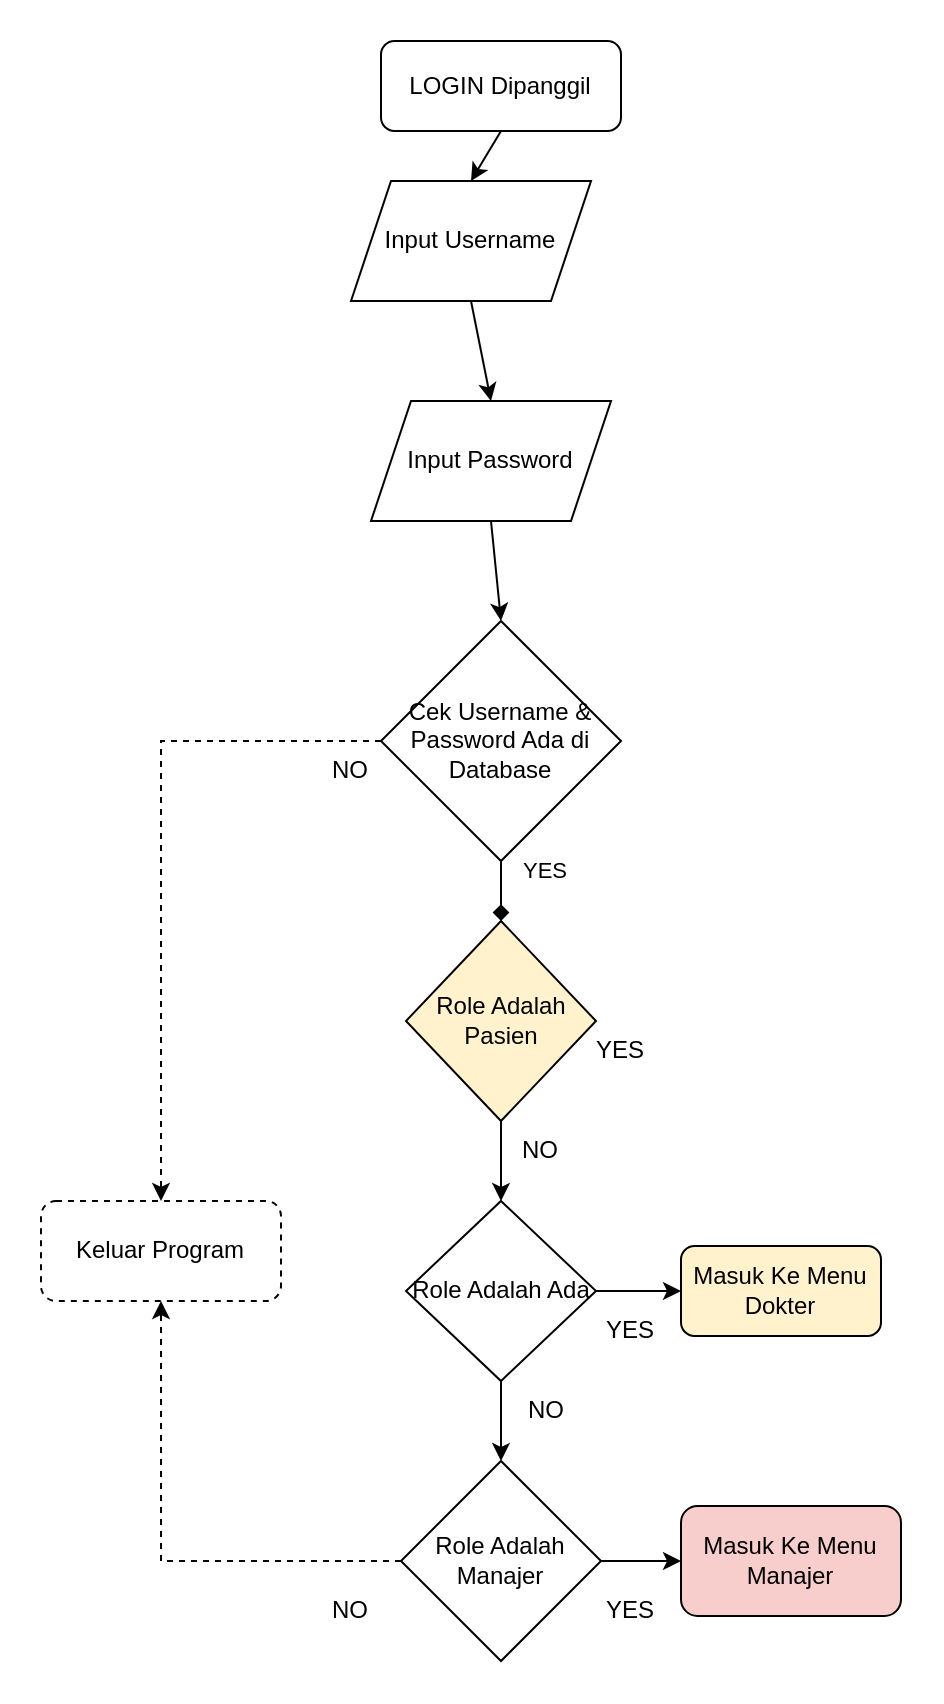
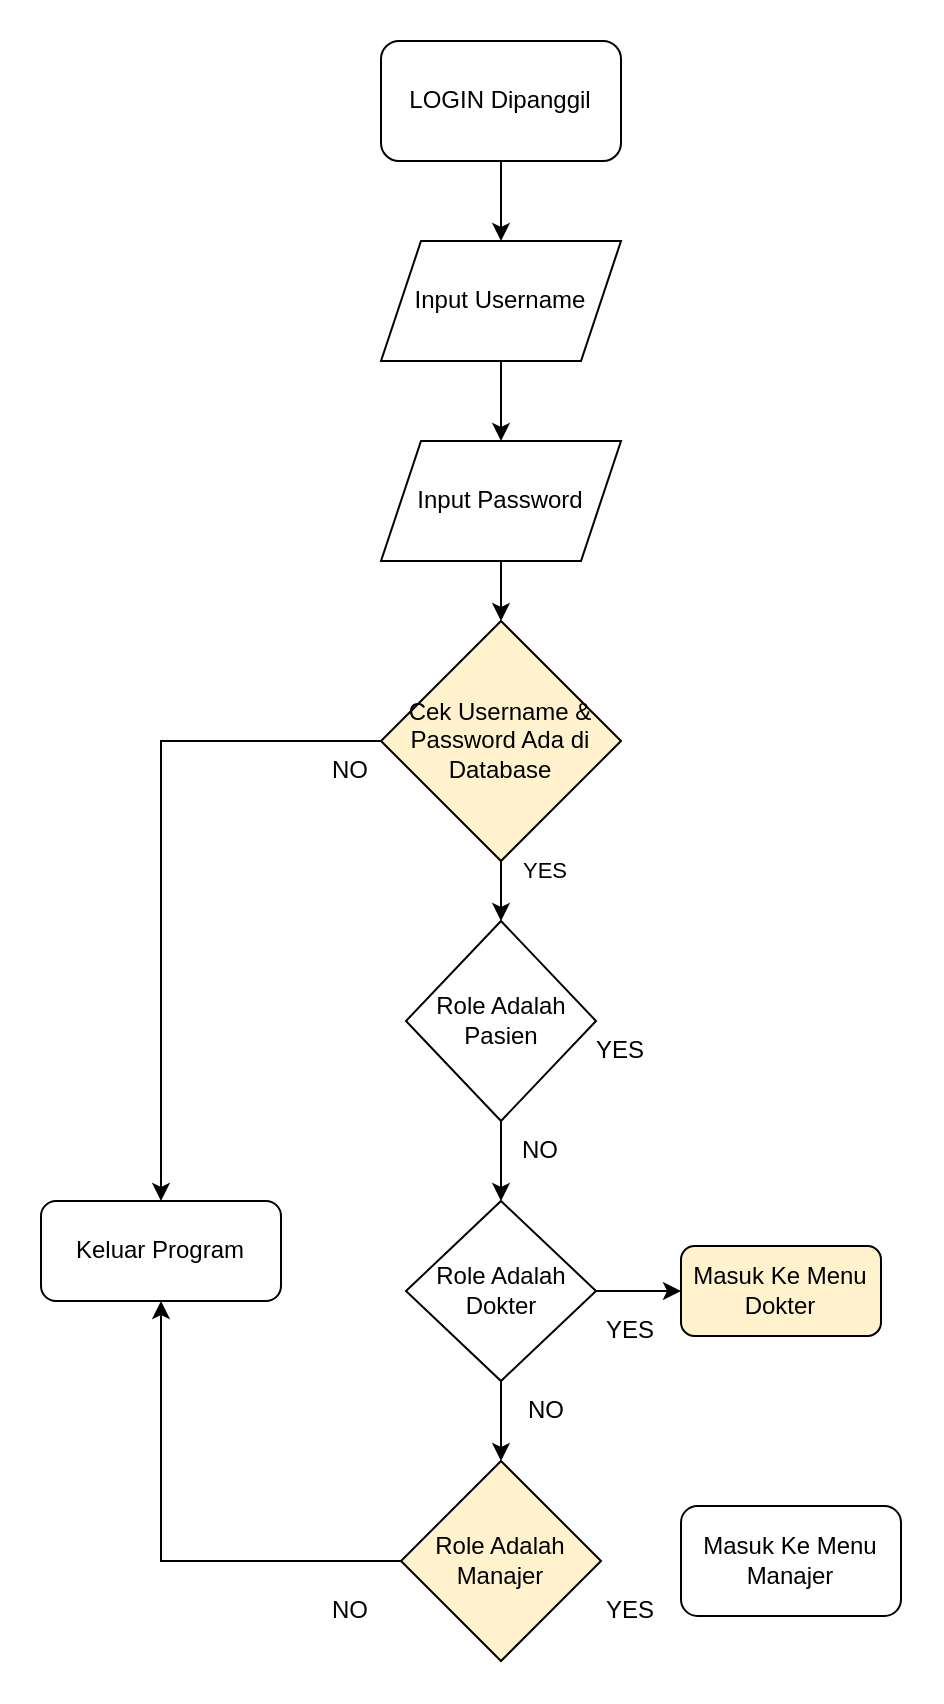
  <mxCell id="0" />
  <mxCell id="1" parent="0" />
- <mxCell id="2" value="LOGIN Dipanggil" style="rounded=1;whiteSpace=wrap;html=1;" vertex="1" parent="1"><mxGeometry x="190" y="20" width="120" height="45" as="geometry" /></mxCell>
- <mxCell id="3" value="Input Username" style="shape=parallelogram;perimeter=parallelogramPerimeter;whiteSpace=wrap;html=1;fixedSize=1;" vertex="1" parent="1"><mxGeometry x="175" y="90" width="120" height="60" as="geometry" /></mxCell>
+ <mxCell id="2" value="LOGIN Dipanggil" style="rounded=1;whiteSpace=wrap;html=1;" vertex="1" parent="1"><mxGeometry x="190" y="20" width="120" height="60" as="geometry" /></mxCell>
+ <mxCell id="3" value="Input Username" style="shape=parallelogram;perimeter=parallelogramPerimeter;whiteSpace=wrap;html=1;fixedSize=1;" vertex="1" parent="1"><mxGeometry x="190" y="120" width="120" height="60" as="geometry" /></mxCell>
  <mxCell id="4" value="" style="endArrow=classic;html=1;rounded=0;exitX=0.5;exitY=1;exitDx=0;exitDy=0;entryX=0.5;entryY=0;entryDx=0;entryDy=0;" edge="1" parent="1" source="2" target="3"><mxGeometry width="50" height="50" relative="1" as="geometry"><mxPoint x="290" y="250" as="sourcePoint" /><mxPoint x="340" y="200" as="targetPoint" /></mxGeometry></mxCell>
- <mxCell id="5" value="Input Password" style="shape=parallelogram;perimeter=parallelogramPerimeter;whiteSpace=wrap;html=1;fixedSize=1;" vertex="1" parent="1"><mxGeometry x="185" y="200" width="120" height="60" as="geometry" /></mxCell>
+ <mxCell id="5" value="Input Password" style="shape=parallelogram;perimeter=parallelogramPerimeter;whiteSpace=wrap;html=1;fixedSize=1;" vertex="1" parent="1"><mxGeometry x="190" y="220" width="120" height="60" as="geometry" /></mxCell>
  <mxCell id="6" value="" style="endArrow=classic;html=1;rounded=0;exitX=0.5;exitY=1;exitDx=0;exitDy=0;entryX=0.5;entryY=0;entryDx=0;entryDy=0;" edge="1" parent="1" source="3" target="5"><mxGeometry width="50" height="50" relative="1" as="geometry"><mxPoint x="290" y="250" as="sourcePoint" /><mxPoint x="310" y="190" as="targetPoint" /></mxGeometry></mxCell>
- <mxCell id="7" style="edgeStyle=orthogonalEdgeStyle;rounded=0;orthogonalLoop=1;jettySize=auto;html=1;exitX=0.5;exitY=1;exitDx=0;exitDy=0;entryX=0.5;entryY=0;entryDx=0;entryDy=0;endArrow=diamond;" edge="1" parent="1" source="9" target="13"><mxGeometry relative="1" as="geometry" /></mxCell>
- <mxCell id="8" style="edgeStyle=orthogonalEdgeStyle;rounded=0;orthogonalLoop=1;jettySize=auto;html=1;exitX=0;exitY=0.5;exitDx=0;exitDy=0;entryX=0.5;entryY=0;entryDx=0;entryDy=0;dashed=1;" edge="1" parent="1" source="9" target="11"><mxGeometry relative="1" as="geometry" /></mxCell>
- <mxCell id="9" value="Cek Username &amp;amp; Password Ada di Database" style="rhombus;whiteSpace=wrap;html=1;" vertex="1" parent="1"><mxGeometry x="190" y="310" width="120" height="120" as="geometry" /></mxCell>
+ <mxCell id="7" style="edgeStyle=orthogonalEdgeStyle;rounded=0;orthogonalLoop=1;jettySize=auto;html=1;exitX=0.5;exitY=1;exitDx=0;exitDy=0;entryX=0.5;entryY=0;entryDx=0;entryDy=0;" edge="1" parent="1" source="9" target="13"><mxGeometry relative="1" as="geometry" /></mxCell>
+ <mxCell id="8" style="edgeStyle=orthogonalEdgeStyle;rounded=0;orthogonalLoop=1;jettySize=auto;html=1;exitX=0;exitY=0.5;exitDx=0;exitDy=0;entryX=0.5;entryY=0;entryDx=0;entryDy=0;" edge="1" parent="1" source="9" target="11"><mxGeometry relative="1" as="geometry" /></mxCell>
+ <mxCell id="9" value="Cek Username &amp;amp; Password Ada di Database" style="rhombus;whiteSpace=wrap;html=1;fillColor=#fff2cc;" vertex="1" parent="1"><mxGeometry x="190" y="310" width="120" height="120" as="geometry" /></mxCell>
  <mxCell id="10" value="" style="endArrow=classic;html=1;rounded=0;exitX=0.5;exitY=1;exitDx=0;exitDy=0;entryX=0.5;entryY=0;entryDx=0;entryDy=0;" edge="1" parent="1" source="5" target="9"><mxGeometry width="50" height="50" relative="1" as="geometry"><mxPoint x="290" y="370" as="sourcePoint" /><mxPoint x="340" y="320" as="targetPoint" /></mxGeometry></mxCell>
- <mxCell id="11" value="Keluar Program" style="rounded=1;whiteSpace=wrap;html=1;dashed=1;" vertex="1" parent="1"><mxGeometry x="20" y="600" width="120" height="50" as="geometry" /></mxCell>
+ <mxCell id="11" value="Keluar Program" style="rounded=1;whiteSpace=wrap;html=1;" vertex="1" parent="1"><mxGeometry x="20" y="600" width="120" height="50" as="geometry" /></mxCell>
  <mxCell id="12" style="edgeStyle=orthogonalEdgeStyle;rounded=0;orthogonalLoop=1;jettySize=auto;html=1;exitX=0.5;exitY=1;exitDx=0;exitDy=0;entryX=0.5;entryY=0;entryDx=0;entryDy=0;" edge="1" parent="1" source="13" target="16"><mxGeometry relative="1" as="geometry" /></mxCell>
- <mxCell id="13" value="Role Adalah Pasien" style="rhombus;whiteSpace=wrap;html=1;fillColor=#fff2cc;" vertex="1" parent="1"><mxGeometry x="202.5" y="460" width="95" height="100" as="geometry" /></mxCell>
+ <mxCell id="13" value="Role Adalah Pasien" style="rhombus;whiteSpace=wrap;html=1;" vertex="1" parent="1"><mxGeometry x="202.5" y="460" width="95" height="100" as="geometry" /></mxCell>
  <mxCell id="14" style="edgeStyle=orthogonalEdgeStyle;rounded=0;orthogonalLoop=1;jettySize=auto;html=1;exitX=0.5;exitY=1;exitDx=0;exitDy=0;entryX=0.5;entryY=0;entryDx=0;entryDy=0;" edge="1" parent="1" source="16" target="19"><mxGeometry relative="1" as="geometry" /></mxCell>
  <mxCell id="15" style="edgeStyle=orthogonalEdgeStyle;rounded=0;orthogonalLoop=1;jettySize=auto;html=1;exitX=1;exitY=0.5;exitDx=0;exitDy=0;entryX=0;entryY=0.5;entryDx=0;entryDy=0;" edge="1" parent="1" source="16" target="20"><mxGeometry relative="1" as="geometry" /></mxCell>
- <mxCell id="16" value="Role Adalah Ada" style="rhombus;whiteSpace=wrap;html=1;" vertex="1" parent="1"><mxGeometry x="202.5" y="600" width="95" height="90" as="geometry" /></mxCell>
- <mxCell id="17" style="edgeStyle=orthogonalEdgeStyle;rounded=0;orthogonalLoop=1;jettySize=auto;html=1;exitX=1;exitY=0.5;exitDx=0;exitDy=0;entryX=0;entryY=0.5;entryDx=0;entryDy=0;" edge="1" parent="1" source="19" target="21"><mxGeometry relative="1" as="geometry" /></mxCell>
- <mxCell id="18" style="edgeStyle=orthogonalEdgeStyle;rounded=0;orthogonalLoop=1;jettySize=auto;html=1;exitX=0;exitY=0.5;exitDx=0;exitDy=0;entryX=0.5;entryY=1;entryDx=0;entryDy=0;dashed=1;" edge="1" parent="1" source="19" target="11"><mxGeometry relative="1" as="geometry" /></mxCell>
- <mxCell id="19" value="Role Adalah Manajer" style="rhombus;whiteSpace=wrap;html=1;" vertex="1" parent="1"><mxGeometry x="200" y="730" width="100" height="100" as="geometry" /></mxCell>
+ <mxCell id="16" value="Role Adalah Dokter" style="rhombus;whiteSpace=wrap;html=1;" vertex="1" parent="1"><mxGeometry x="202.5" y="600" width="95" height="90" as="geometry" /></mxCell>
+ <mxCell id="18" style="edgeStyle=orthogonalEdgeStyle;rounded=0;orthogonalLoop=1;jettySize=auto;html=1;exitX=0;exitY=0.5;exitDx=0;exitDy=0;entryX=0.5;entryY=1;entryDx=0;entryDy=0;" edge="1" parent="1" source="19" target="11"><mxGeometry relative="1" as="geometry" /></mxCell>
+ <mxCell id="19" value="Role Adalah Manajer" style="rhombus;whiteSpace=wrap;html=1;fillColor=#fff2cc;" vertex="1" parent="1"><mxGeometry x="200" y="730" width="100" height="100" as="geometry" /></mxCell>
  <mxCell id="20" value="Masuk Ke Menu Dokter" style="rounded=1;whiteSpace=wrap;html=1;fillColor=#fff2cc;" vertex="1" parent="1"><mxGeometry x="340" y="622.5" width="100" height="45" as="geometry" /></mxCell>
- <mxCell id="21" value="Masuk Ke Menu Manajer" style="rounded=1;whiteSpace=wrap;html=1;fillColor=#f8cecc;" vertex="1" parent="1"><mxGeometry x="340" y="752.5" width="110" height="55" as="geometry" /></mxCell>
+ <mxCell id="21" value="Masuk Ke Menu Manajer" style="rounded=1;whiteSpace=wrap;html=1;" vertex="1" parent="1"><mxGeometry x="340" y="752.5" width="110" height="55" as="geometry" /></mxCell>
  <mxCell id="22" value="&lt;font style=&quot;font-size: 11px;&quot;&gt;YES&lt;/font&gt;" style="text;html=1;align=center;verticalAlign=middle;whiteSpace=wrap;rounded=0;" vertex="1" parent="1"><mxGeometry x="255" y="420" width="35" height="30" as="geometry" /></mxCell>
  <mxCell id="23" value="NO" style="text;html=1;align=center;verticalAlign=middle;whiteSpace=wrap;rounded=0;" vertex="1" parent="1"><mxGeometry x="160" y="370" width="30" height="30" as="geometry" /></mxCell>
  <mxCell id="24" value="YES" style="text;html=1;align=center;verticalAlign=middle;whiteSpace=wrap;rounded=0;" vertex="1" parent="1"><mxGeometry x="280" y="510" width="60" height="30" as="geometry" /></mxCell>
  <mxCell id="25" value="NO" style="text;html=1;align=center;verticalAlign=middle;whiteSpace=wrap;rounded=0;" vertex="1" parent="1"><mxGeometry x="240" y="560" width="60" height="30" as="geometry" /></mxCell>
  <mxCell id="26" value="YES" style="text;html=1;align=center;verticalAlign=middle;whiteSpace=wrap;rounded=0;" vertex="1" parent="1"><mxGeometry x="285" y="650" width="60" height="30" as="geometry" /></mxCell>
  <mxCell id="27" value="NO" style="text;html=1;align=center;verticalAlign=middle;whiteSpace=wrap;rounded=0;" vertex="1" parent="1"><mxGeometry x="242.5" y="690" width="60" height="30" as="geometry" /></mxCell>
  <mxCell id="28" value="YES" style="text;html=1;align=center;verticalAlign=middle;whiteSpace=wrap;rounded=0;" vertex="1" parent="1"><mxGeometry x="285" y="790" width="60" height="30" as="geometry" /></mxCell>
  <mxCell id="29" value="NO" style="text;html=1;align=center;verticalAlign=middle;whiteSpace=wrap;rounded=0;" vertex="1" parent="1"><mxGeometry x="145" y="790" width="60" height="30" as="geometry" /></mxCell>
